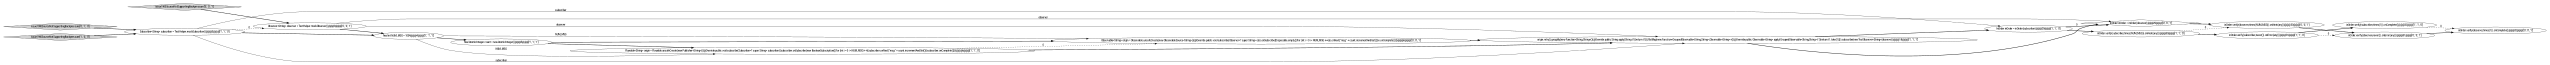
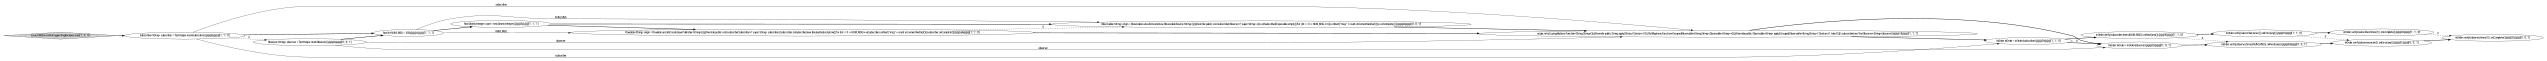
  digraph {
    fontname="Roboto Condensed"
    rankdir=LR
    node [fillcolor=white fontname="Roboto Condensed" shape=ellipse style=filled]
    edge [fontname="Roboto Condensed" style=bold]
    n1 [label="Observer<String> observer = TestHelper.mockObserver()@@@3@@@['0', '0', '1']"]
-   n2 [label="InOrder inOrder = inOrder(observer)@@@29@@@['0', '0', '1']" shape=diamond]
+   n2 [label="InOrder inOrder = inOrder(observer)@@@29@@@['0', '0', '1']"]
    n3 [label="origin.retry().groupBy(new Function<String,String>(){@Override public String apply(String t1){return t1}}).flatMap(new Function<GroupedObservable<String,String>,Observable<String>>(){@Override public Observable<String> apply(GroupedObservable<String,String> t1){return t1.take(1)}}).subscribe(new TestObserver<String>(observer))@@@18@@@['1', '1', '1']"]
    n4 [label="final int NUM_MSG = 1034@@@4@@@['1', '1', '1']"]
    n5 [label="inOrder.verify(observer,times(NUM_MSG)).onNext(any())@@@30@@@['0', '0', '1']"]
    n6 [label="InOrder inOrder = inOrder(subscriber)@@@29@@@['1', '1', '0']"]
    n7 [label="Flowable<String> origin = Flowable.unsafeCreate(new Publisher<String>(){@Override public void subscribe(Subscriber<? super String> subscriber){subscriber.onSubscribe(new BooleanSubscription())for (int i = 0 i < NUM_MSG i++){subscriber.onNext(\"msg:\" + count.incrementAndGet())}subscriber.onComplete()}})@@@6@@@['1', '1', '0']"]
    n8 [label="Observable<String> origin = Observable.unsafeCreate(new ObservableSource<String>(){@Override public void subscribe(Observer<? super String> o){o.onSubscribe(Disposable.empty())for (int i = 0 i < NUM_MSG i++){o.onNext(\"msg:\" + count.incrementAndGet())}o.onComplete()}})@@@6@@@['0', '0', '1']"]
    n9 [label="final AtomicInteger count = new AtomicInteger()@@@5@@@['1', '1', '1']"]
-   n10 [fillcolor=lightgray label="issue1900SourceNotSupportingBackpressure['0', '1', '0']" shape=diamond]
    n11 [label="Subscriber<String> subscriber = TestHelper.mockSubscriber()@@@3@@@['1', '1', '0']"]
    n12 [label="inOrder.verify(subscriber,times(1)).onComplete()@@@32@@@['1', '1', '0']"]
    n13 [label="inOrder.verify(observer,times(1)).onComplete()@@@32@@@['0', '0', '1']"]
    n14 [label="inOrder.verify(subscriber,times(NUM_MSG)).onNext(any())@@@30@@@['1', '1', '0']"]
    n15 [label="inOrder.verify(subscriber,never()).onError(any())@@@31@@@['1', '1', '0']"]
    n16 [label="inOrder.verify(observer,never()).onError(any())@@@31@@@['0', '0', '1']"]
    n17 [fillcolor=lightgray label="issue1900SourceNotSupportingBackpressure['1', '0', '0']" shape=diamond]
-   n18 [fillcolor=lightgray label="issue1900SourceNotSupportingBackpressure['0', '0', '1']" shape=diamond]
    n1 -> n2 [label=observer style=solid]
    n1 -> n3 [label=observer style=solid]
    n1 -> n4
    n2 -> n5
    n3 -> n2
    n3 -> n6
    n4 -> n7 [label=NUM_MSG style=solid]
    n4 -> n8 [label=NUM_MSG style=solid]
    n4 -> n9
    n5 -> n16
    n6 -> n2 [label=0]
    n6 -> n14
    n7 -> n3
    n7 -> n8 [label=0 style=dashed]
    n8 -> n3
    n9 -> n7
    n9 -> n8
-   n10 -> n11
    n11 -> n1 [label=0 style=dashed]
    n11 -> n3 [label=subscriber style=solid]
    n11 -> n4
    n11 -> n6 [label=subscriber style=solid]
    n12 -> n13 [label=0 style=dashed]
    n14 -> n5 [label=0 style=dashed]
    n14 -> n15
    n15 -> n12
    n15 -> n16 [label=0 style=dashed]
    n16 -> n13
    n17 -> n11
-   n18 -> n1
  }
